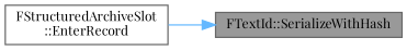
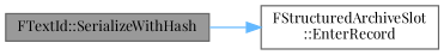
  digraph {
    rankdir=LR
    fontname="Playfair Display"
    node [fontname="Playfair Display" fontsize=10 shape=box style=filled]
    n1 [color=gray40 fillcolor=grey60 fontcolor=black height=0.2 label="FTextId::SerializeWithHash" width=0.4]
    n2 [color=grey40 fillcolor=white height=0.2 label="FStructuredArchiveSlot\l::EnterRecord" width=0.4]
-   n2 -> n1 [color=steelblue1 fontname="Playfair Display" fontsize=10 labelfontname=Helvetica labelfontsize=10 style=solid]
+   n1 -> n2 [color=steelblue1 fontname="Playfair Display" fontsize=10 labelfontname=Helvetica labelfontsize=10 style=solid]
  }
